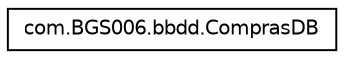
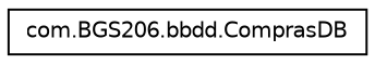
  digraph {
    rankdir=LR
-   n1 [color=black fillcolor=white fontname=Helvetica fontsize=10 height=0.2 label="com.BGS006.bbdd.ComprasDB" shape=record style=filled width=0.4]
+   n1 [color=black fillcolor=white fontname=Helvetica fontsize=10 height=0.2 label="com.BGS206.bbdd.ComprasDB" shape=record style=filled width=0.4]
  }
